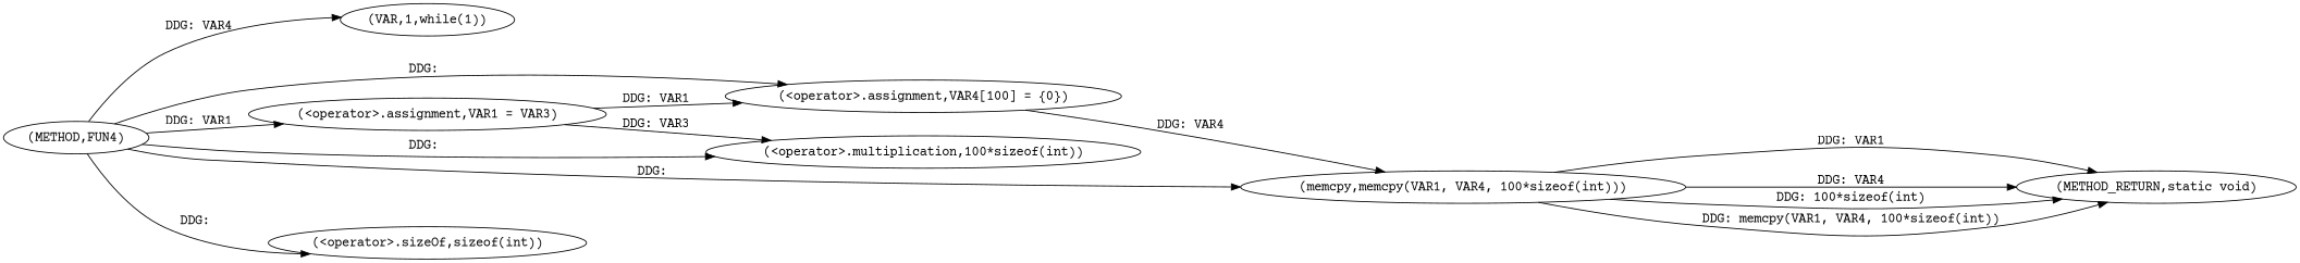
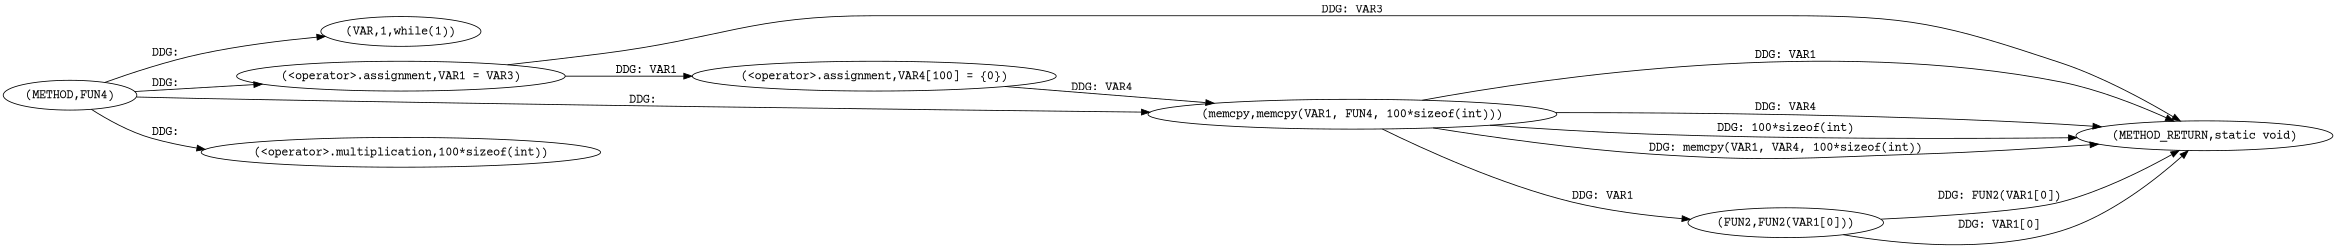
  digraph {
    fontname="Courier Prime"
    rankdir=LR
    node [fontname="Courier Prime"]
    edge [fontname="Courier Prime"]
    n1 [label="(METHOD,FUN4)"]
    n2 [label="(VAR,1,while(1))"]
    n3 [label="(<operator>.assignment,VAR1 = VAR3)"]
    n4 [label="(<operator>.assignment,VAR4[100] = {0})"]
-   n5 [label="(memcpy,memcpy(VAR1, VAR4, 100*sizeof(int)))"]
+   n5 [label="(memcpy,memcpy(VAR1, FUN4, 100*sizeof(int)))"]
    n6 [label="(<operator>.multiplication,100*sizeof(int))"]
-   n7 [label="(<operator>.sizeOf,sizeof(int))"]
    n8 [label="(METHOD_RETURN,static void)"]
-   n1 -> n2 [label="DDG: VAR4"]
-   n1 -> n3 [label="DDG: VAR1"]
-   n1 -> n4 [label="DDG: "]
+   n9 [label="(FUN2,FUN2(VAR1[0]))"]
+   n1 -> n2 [label="DDG: "]
+   n1 -> n3 [label="DDG: "]
    n1 -> n5 [label="DDG: "]
    n1 -> n6 [label="DDG: "]
-   n1 -> n7 [label="DDG: "]
    n3 -> n4 [label="DDG: VAR1"]
-   n3 -> n6 [label="DDG: VAR3"]
+   n3 -> n8 [label="DDG: VAR3"]
    n4 -> n5 [label="DDG: VAR4"]
    n5 -> n8 [label="DDG: VAR1"]
    n5 -> n8 [label="DDG: VAR4"]
    n5 -> n8 [label="DDG: 100*sizeof(int)"]
    n5 -> n8 [label="DDG: memcpy(VAR1, VAR4, 100*sizeof(int))"]
+   n5 -> n9 [label="DDG: VAR1"]
+   n9 -> n8 [label="DDG: FUN2(VAR1[0])"]
+   n9 -> n8 [label="DDG: VAR1[0]"]
  }
